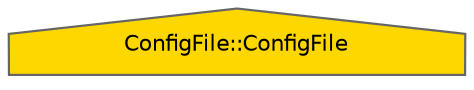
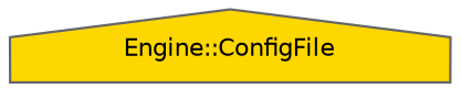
  digraph {
    rankdir=TB
-   n1 [color=grey40 fillcolor=gold fontname=Helvetica fontsize=10 height=0.2 label="ConfigFile::ConfigFile" shape=house style=filled width=0.4]
+   n1 [color=grey40 fillcolor=gold fontname=Helvetica fontsize=10 height=0.2 label="Engine::ConfigFile" shape=house style=filled width=0.4]
  }
